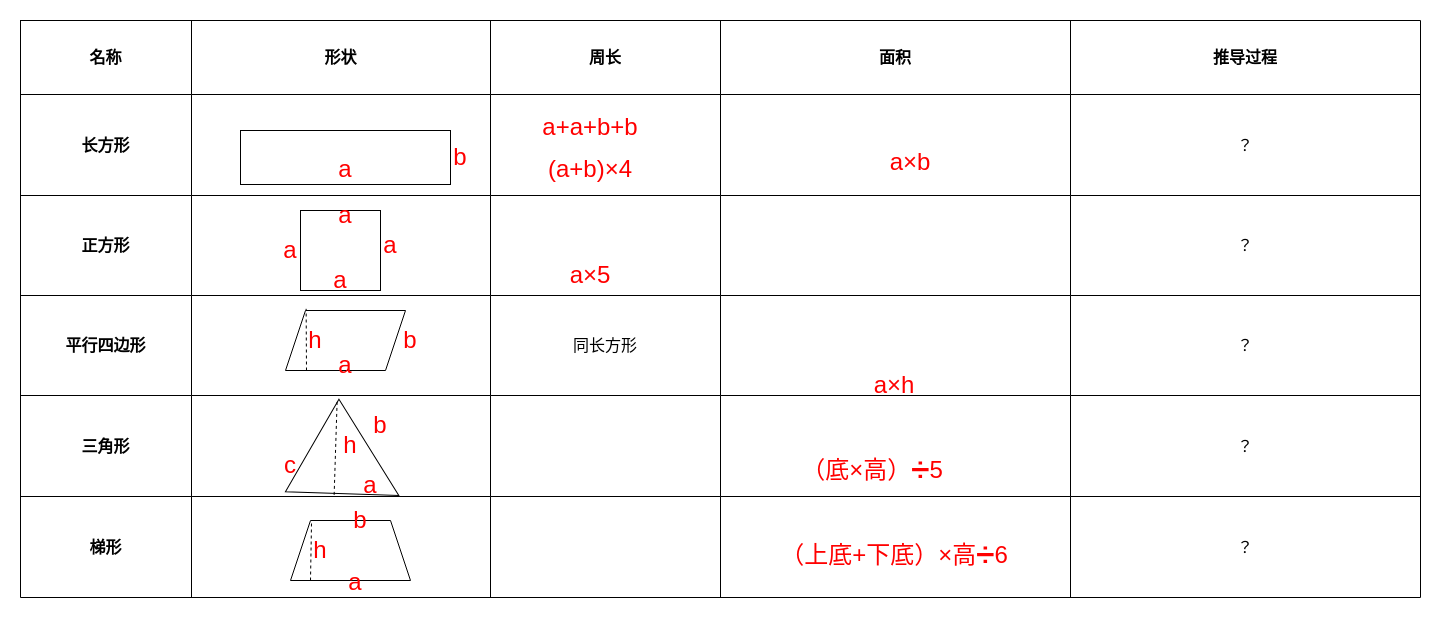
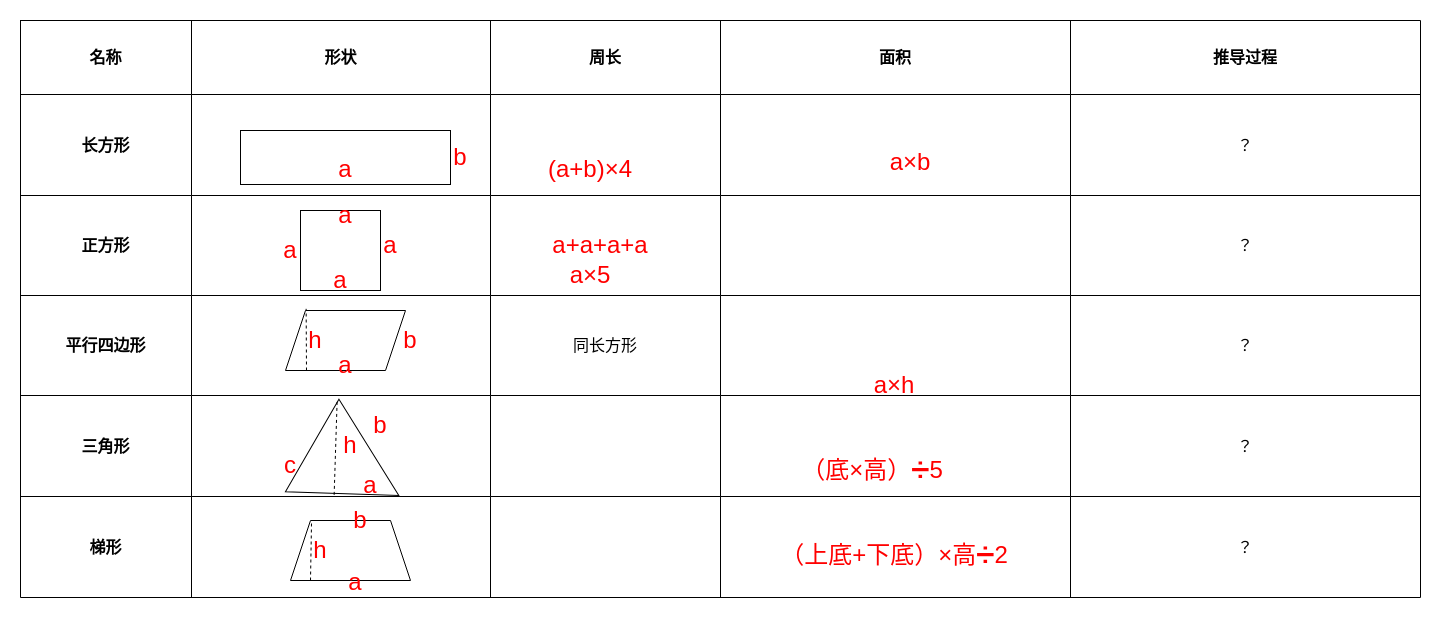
  <mxCell id="0" />
  <mxCell id="1" parent="0" />
  <mxCell id="2" value="" style="shape=table;startSize=0;container=1;collapsible=0;childLayout=tableLayout;fontSize=16;rounded=1;labelBackgroundColor=none;" vertex="1" parent="1"><mxGeometry x="20" y="20" width="1400" height="577" as="geometry" /></mxCell>
  <mxCell id="3" value="" style="shape=tableRow;horizontal=0;startSize=0;swimlaneHead=0;swimlaneBody=0;top=0;left=0;bottom=0;right=0;collapsible=0;dropTarget=0;fillColor=none;points=[[0,0.5],[1,0.5]];portConstraint=eastwest;fontSize=16;fontStyle=1;rounded=1;labelBackgroundColor=none;" vertex="1" parent="2"><mxGeometry width="1400" height="74" as="geometry" /></mxCell>
  <mxCell id="4" value="名称" style="shape=partialRectangle;html=1;whiteSpace=wrap;connectable=0;overflow=hidden;fillColor=none;top=0;left=0;bottom=0;right=0;pointerEvents=1;fontSize=16;fontStyle=1;rounded=1;labelBackgroundColor=none;" vertex="1" parent="3"><mxGeometry width="171" height="74" as="geometry"><mxRectangle width="171" height="74" as="alternateBounds" /></mxGeometry></mxCell>
  <mxCell id="5" value="形状" style="shape=partialRectangle;html=1;whiteSpace=wrap;connectable=0;overflow=hidden;fillColor=none;top=0;left=0;bottom=0;right=0;pointerEvents=1;fontSize=16;fontStyle=1;rounded=1;labelBackgroundColor=none;" vertex="1" parent="3"><mxGeometry x="171" width="299" height="74" as="geometry"><mxRectangle width="299" height="74" as="alternateBounds" /></mxGeometry></mxCell>
  <mxCell id="6" value="周长" style="shape=partialRectangle;html=1;whiteSpace=wrap;connectable=0;overflow=hidden;fillColor=none;top=0;left=0;bottom=0;right=0;pointerEvents=1;fontSize=16;fontStyle=1;rounded=1;labelBackgroundColor=none;" vertex="1" parent="3"><mxGeometry x="470" width="230" height="74" as="geometry"><mxRectangle width="230" height="74" as="alternateBounds" /></mxGeometry></mxCell>
  <mxCell id="7" value="面积" style="shape=partialRectangle;html=1;whiteSpace=wrap;connectable=0;overflow=hidden;fillColor=none;top=0;left=0;bottom=0;right=0;pointerEvents=1;fontSize=16;fontStyle=1;rounded=1;labelBackgroundColor=none;" vertex="1" parent="3"><mxGeometry x="700" width="350" height="74" as="geometry"><mxRectangle width="350" height="74" as="alternateBounds" /></mxGeometry></mxCell>
  <mxCell id="8" value="推导过程" style="shape=partialRectangle;html=1;whiteSpace=wrap;connectable=0;overflow=hidden;fillColor=none;top=0;left=0;bottom=0;right=0;pointerEvents=1;fontSize=16;fontStyle=1;rounded=1;labelBackgroundColor=none;" vertex="1" parent="3"><mxGeometry x="1050" width="350" height="74" as="geometry"><mxRectangle width="350" height="74" as="alternateBounds" /></mxGeometry></mxCell>
  <mxCell id="9" value="" style="shape=tableRow;horizontal=0;startSize=0;swimlaneHead=0;swimlaneBody=0;top=0;left=0;bottom=0;right=0;collapsible=0;dropTarget=0;fillColor=none;points=[[0,0.5],[1,0.5]];portConstraint=eastwest;fontSize=16;rounded=1;labelBackgroundColor=none;" vertex="1" parent="2"><mxGeometry y="74" width="1400" height="101" as="geometry" /></mxCell>
  <mxCell id="10" value="长方形" style="shape=partialRectangle;html=1;whiteSpace=wrap;connectable=0;overflow=hidden;fillColor=none;top=0;left=0;bottom=0;right=0;pointerEvents=1;fontSize=16;rounded=1;labelBackgroundColor=none;fontStyle=1" vertex="1" parent="9"><mxGeometry width="171" height="101" as="geometry"><mxRectangle width="171" height="101" as="alternateBounds" /></mxGeometry></mxCell>
  <mxCell id="11" value="" style="shape=partialRectangle;html=1;whiteSpace=wrap;connectable=0;overflow=hidden;fillColor=none;top=0;left=0;bottom=0;right=0;pointerEvents=1;fontSize=16;rounded=1;labelBackgroundColor=none;" vertex="1" parent="9"><mxGeometry x="171" width="299" height="101" as="geometry"><mxRectangle width="299" height="101" as="alternateBounds" /></mxGeometry></mxCell>
  <mxCell id="12" value="" style="shape=partialRectangle;html=1;whiteSpace=wrap;connectable=0;overflow=hidden;fillColor=none;top=0;left=0;bottom=0;right=0;pointerEvents=1;fontSize=16;rounded=1;labelBackgroundColor=none;" vertex="1" parent="9"><mxGeometry x="470" width="230" height="101" as="geometry"><mxRectangle width="230" height="101" as="alternateBounds" /></mxGeometry></mxCell>
  <mxCell id="13" value="" style="shape=partialRectangle;html=1;whiteSpace=wrap;connectable=0;overflow=hidden;fillColor=none;top=0;left=0;bottom=0;right=0;pointerEvents=1;fontSize=16;rounded=1;labelBackgroundColor=none;" vertex="1" parent="9"><mxGeometry x="700" width="350" height="101" as="geometry"><mxRectangle width="350" height="101" as="alternateBounds" /></mxGeometry></mxCell>
  <mxCell id="14" value="？" style="shape=partialRectangle;html=1;whiteSpace=wrap;connectable=0;overflow=hidden;fillColor=none;top=0;left=0;bottom=0;right=0;pointerEvents=1;fontSize=16;rounded=1;labelBackgroundColor=none;" vertex="1" parent="9"><mxGeometry x="1050" width="350" height="101" as="geometry"><mxRectangle width="350" height="101" as="alternateBounds" /></mxGeometry></mxCell>
  <mxCell id="15" value="" style="shape=tableRow;horizontal=0;startSize=0;swimlaneHead=0;swimlaneBody=0;top=0;left=0;bottom=0;right=0;collapsible=0;dropTarget=0;fillColor=none;points=[[0,0.5],[1,0.5]];portConstraint=eastwest;fontSize=16;rounded=1;labelBackgroundColor=none;" vertex="1" parent="2"><mxGeometry y="175" width="1400" height="100" as="geometry" /></mxCell>
  <mxCell id="16" value="正方形" style="shape=partialRectangle;html=1;whiteSpace=wrap;connectable=0;overflow=hidden;fillColor=none;top=0;left=0;bottom=0;right=0;pointerEvents=1;fontSize=16;rounded=1;labelBackgroundColor=none;fontStyle=1" vertex="1" parent="15"><mxGeometry width="171" height="100" as="geometry"><mxRectangle width="171" height="100" as="alternateBounds" /></mxGeometry></mxCell>
  <mxCell id="17" value="" style="shape=partialRectangle;html=1;whiteSpace=wrap;connectable=0;overflow=hidden;fillColor=none;top=0;left=0;bottom=0;right=0;pointerEvents=1;fontSize=16;rounded=1;labelBackgroundColor=none;" vertex="1" parent="15"><mxGeometry x="171" width="299" height="100" as="geometry"><mxRectangle width="299" height="100" as="alternateBounds" /></mxGeometry></mxCell>
  <mxCell id="18" value="" style="shape=partialRectangle;html=1;whiteSpace=wrap;connectable=0;overflow=hidden;fillColor=none;top=0;left=0;bottom=0;right=0;pointerEvents=1;fontSize=16;rounded=1;labelBackgroundColor=none;" vertex="1" parent="15"><mxGeometry x="470" width="230" height="100" as="geometry"><mxRectangle width="230" height="100" as="alternateBounds" /></mxGeometry></mxCell>
  <mxCell id="19" value="" style="shape=partialRectangle;html=1;whiteSpace=wrap;connectable=0;overflow=hidden;fillColor=none;top=0;left=0;bottom=0;right=0;pointerEvents=1;fontSize=16;rounded=1;labelBackgroundColor=none;" vertex="1" parent="15"><mxGeometry x="700" width="350" height="100" as="geometry"><mxRectangle width="350" height="100" as="alternateBounds" /></mxGeometry></mxCell>
  <mxCell id="20" value="？" style="shape=partialRectangle;html=1;whiteSpace=wrap;connectable=0;overflow=hidden;fillColor=none;top=0;left=0;bottom=0;right=0;pointerEvents=1;fontSize=16;rounded=1;labelBackgroundColor=none;" vertex="1" parent="15"><mxGeometry x="1050" width="350" height="100" as="geometry"><mxRectangle width="350" height="100" as="alternateBounds" /></mxGeometry></mxCell>
  <mxCell id="21" style="shape=tableRow;horizontal=0;startSize=0;swimlaneHead=0;swimlaneBody=0;top=0;left=0;bottom=0;right=0;collapsible=0;dropTarget=0;fillColor=none;points=[[0,0.5],[1,0.5]];portConstraint=eastwest;fontSize=16;rounded=1;labelBackgroundColor=none;" vertex="1" parent="2"><mxGeometry y="275" width="1400" height="100" as="geometry" /></mxCell>
  <mxCell id="22" value="平行四边形" style="shape=partialRectangle;html=1;whiteSpace=wrap;connectable=0;overflow=hidden;fillColor=none;top=0;left=0;bottom=0;right=0;pointerEvents=1;fontSize=16;rounded=1;labelBackgroundColor=none;fontStyle=1" vertex="1" parent="21"><mxGeometry width="171" height="100" as="geometry"><mxRectangle width="171" height="100" as="alternateBounds" /></mxGeometry></mxCell>
  <mxCell id="23" style="shape=partialRectangle;html=1;whiteSpace=wrap;connectable=0;overflow=hidden;fillColor=none;top=0;left=0;bottom=0;right=0;pointerEvents=1;fontSize=16;rounded=1;labelBackgroundColor=none;" vertex="1" parent="21"><mxGeometry x="171" width="299" height="100" as="geometry"><mxRectangle width="299" height="100" as="alternateBounds" /></mxGeometry></mxCell>
  <mxCell id="24" value="同长方形" style="shape=partialRectangle;html=1;whiteSpace=wrap;connectable=0;overflow=hidden;fillColor=none;top=0;left=0;bottom=0;right=0;pointerEvents=1;fontSize=16;rounded=1;labelBackgroundColor=none;" vertex="1" parent="21"><mxGeometry x="470" width="230" height="100" as="geometry"><mxRectangle width="230" height="100" as="alternateBounds" /></mxGeometry></mxCell>
  <mxCell id="25" style="shape=partialRectangle;html=1;whiteSpace=wrap;connectable=0;overflow=hidden;fillColor=none;top=0;left=0;bottom=0;right=0;pointerEvents=1;fontSize=16;rounded=1;labelBackgroundColor=none;" vertex="1" parent="21"><mxGeometry x="700" width="350" height="100" as="geometry"><mxRectangle width="350" height="100" as="alternateBounds" /></mxGeometry></mxCell>
  <mxCell id="26" value="？" style="shape=partialRectangle;html=1;whiteSpace=wrap;connectable=0;overflow=hidden;fillColor=none;top=0;left=0;bottom=0;right=0;pointerEvents=1;fontSize=16;rounded=1;labelBackgroundColor=none;" vertex="1" parent="21"><mxGeometry x="1050" width="350" height="100" as="geometry"><mxRectangle width="350" height="100" as="alternateBounds" /></mxGeometry></mxCell>
  <mxCell id="27" style="shape=tableRow;horizontal=0;startSize=0;swimlaneHead=0;swimlaneBody=0;top=0;left=0;bottom=0;right=0;collapsible=0;dropTarget=0;fillColor=none;points=[[0,0.5],[1,0.5]];portConstraint=eastwest;fontSize=16;rounded=1;labelBackgroundColor=none;" vertex="1" parent="2"><mxGeometry y="375" width="1400" height="101" as="geometry" /></mxCell>
  <mxCell id="28" value="三角形" style="shape=partialRectangle;html=1;whiteSpace=wrap;connectable=0;overflow=hidden;fillColor=none;top=0;left=0;bottom=0;right=0;pointerEvents=1;fontSize=16;rounded=1;labelBackgroundColor=none;fontStyle=1" vertex="1" parent="27"><mxGeometry width="171" height="101" as="geometry"><mxRectangle width="171" height="101" as="alternateBounds" /></mxGeometry></mxCell>
  <mxCell id="29" style="shape=partialRectangle;html=1;whiteSpace=wrap;connectable=0;overflow=hidden;fillColor=none;top=0;left=0;bottom=0;right=0;pointerEvents=1;fontSize=16;rounded=1;labelBackgroundColor=none;" vertex="1" parent="27"><mxGeometry x="171" width="299" height="101" as="geometry"><mxRectangle width="299" height="101" as="alternateBounds" /></mxGeometry></mxCell>
  <mxCell id="30" style="shape=partialRectangle;html=1;whiteSpace=wrap;connectable=0;overflow=hidden;fillColor=none;top=0;left=0;bottom=0;right=0;pointerEvents=1;fontSize=16;rounded=1;labelBackgroundColor=none;" vertex="1" parent="27"><mxGeometry x="470" width="230" height="101" as="geometry"><mxRectangle width="230" height="101" as="alternateBounds" /></mxGeometry></mxCell>
  <mxCell id="31" style="shape=partialRectangle;html=1;whiteSpace=wrap;connectable=0;overflow=hidden;fillColor=none;top=0;left=0;bottom=0;right=0;pointerEvents=1;fontSize=16;rounded=1;labelBackgroundColor=none;" vertex="1" parent="27"><mxGeometry x="700" width="350" height="101" as="geometry"><mxRectangle width="350" height="101" as="alternateBounds" /></mxGeometry></mxCell>
  <mxCell id="32" value="？" style="shape=partialRectangle;html=1;whiteSpace=wrap;connectable=0;overflow=hidden;fillColor=none;top=0;left=0;bottom=0;right=0;pointerEvents=1;fontSize=16;rounded=1;labelBackgroundColor=none;" vertex="1" parent="27"><mxGeometry x="1050" width="350" height="101" as="geometry"><mxRectangle width="350" height="101" as="alternateBounds" /></mxGeometry></mxCell>
  <mxCell id="33" style="shape=tableRow;horizontal=0;startSize=0;swimlaneHead=0;swimlaneBody=0;top=0;left=0;bottom=0;right=0;collapsible=0;dropTarget=0;fillColor=none;points=[[0,0.5],[1,0.5]];portConstraint=eastwest;fontSize=16;rounded=1;labelBackgroundColor=none;" vertex="1" parent="2"><mxGeometry y="476" width="1400" height="101" as="geometry" /></mxCell>
  <mxCell id="34" value="梯形" style="shape=partialRectangle;html=1;whiteSpace=wrap;connectable=0;overflow=hidden;fillColor=none;top=0;left=0;bottom=0;right=0;pointerEvents=1;fontSize=16;rounded=1;labelBackgroundColor=none;fontStyle=1" vertex="1" parent="33"><mxGeometry width="171" height="101" as="geometry"><mxRectangle width="171" height="101" as="alternateBounds" /></mxGeometry></mxCell>
  <mxCell id="35" style="shape=partialRectangle;html=1;whiteSpace=wrap;connectable=0;overflow=hidden;fillColor=none;top=0;left=0;bottom=0;right=0;pointerEvents=1;fontSize=16;rounded=1;labelBackgroundColor=none;" vertex="1" parent="33"><mxGeometry x="171" width="299" height="101" as="geometry"><mxRectangle width="299" height="101" as="alternateBounds" /></mxGeometry></mxCell>
  <mxCell id="36" style="shape=partialRectangle;html=1;whiteSpace=wrap;connectable=0;overflow=hidden;fillColor=none;top=0;left=0;bottom=0;right=0;pointerEvents=1;fontSize=16;rounded=1;labelBackgroundColor=none;" vertex="1" parent="33"><mxGeometry x="470" width="230" height="101" as="geometry"><mxRectangle width="230" height="101" as="alternateBounds" /></mxGeometry></mxCell>
  <mxCell id="37" style="shape=partialRectangle;html=1;whiteSpace=wrap;connectable=0;overflow=hidden;fillColor=none;top=0;left=0;bottom=0;right=0;pointerEvents=1;fontSize=16;rounded=1;labelBackgroundColor=none;" vertex="1" parent="33"><mxGeometry x="700" width="350" height="101" as="geometry"><mxRectangle width="350" height="101" as="alternateBounds" /></mxGeometry></mxCell>
  <mxCell id="38" value="？" style="shape=partialRectangle;html=1;whiteSpace=wrap;connectable=0;overflow=hidden;fillColor=none;top=0;left=0;bottom=0;right=0;pointerEvents=1;fontSize=16;rounded=1;labelBackgroundColor=none;" vertex="1" parent="33"><mxGeometry x="1050" width="350" height="101" as="geometry"><mxRectangle width="350" height="101" as="alternateBounds" /></mxGeometry></mxCell>
  <mxCell id="39" value="" style="rounded=0;whiteSpace=wrap;html=1;" vertex="1" parent="1"><mxGeometry x="240" y="130" width="210" height="54" as="geometry" /></mxCell>
  <mxCell id="40" value="" style="whiteSpace=wrap;html=1;aspect=fixed;" vertex="1" parent="1"><mxGeometry x="300" y="210" width="80" height="80" as="geometry" /></mxCell>
  <mxCell id="41" value="" style="shape=parallelogram;perimeter=parallelogramPerimeter;whiteSpace=wrap;html=1;fixedSize=1;" vertex="1" parent="1"><mxGeometry x="285" y="310" width="120" height="60" as="geometry" /></mxCell>
  <mxCell id="42" value="" style="triangle;whiteSpace=wrap;html=1;rotation=30;" vertex="1" parent="1"><mxGeometry x="305" y="416.5" width="100" height="107" as="geometry" /></mxCell>
  <mxCell id="43" value="" style="shape=trapezoid;perimeter=trapezoidPerimeter;whiteSpace=wrap;html=1;fixedSize=1;" vertex="1" parent="1"><mxGeometry x="290" y="520" width="120" height="60" as="geometry" /></mxCell>
  <mxCell id="44" value="&lt;font style=&quot;font-size: 24px;&quot;&gt;a&lt;/font&gt;" style="text;html=1;align=center;verticalAlign=middle;whiteSpace=wrap;rounded=0;fontColor=#FF0000;" vertex="1" parent="1"><mxGeometry x="315" y="154" width="60" height="30" as="geometry" /></mxCell>
  <mxCell id="45" value="b" style="text;html=1;align=center;verticalAlign=middle;whiteSpace=wrap;rounded=0;fontSize=24;fontColor=#FF0000;" vertex="1" parent="1"><mxGeometry x="430" y="142" width="60" height="30" as="geometry" /></mxCell>
  <mxCell id="46" value="&lt;font style=&quot;font-size: 24px;&quot;&gt;a&lt;/font&gt;" style="text;html=1;align=center;verticalAlign=middle;whiteSpace=wrap;rounded=0;fontColor=#FF0000;" vertex="1" parent="1"><mxGeometry x="260" y="235" width="60" height="30" as="geometry" /></mxCell>
  <mxCell id="47" value="&lt;font style=&quot;font-size: 24px;&quot;&gt;a&lt;/font&gt;" style="text;html=1;align=center;verticalAlign=middle;whiteSpace=wrap;rounded=0;fontColor=#FF0000;" vertex="1" parent="1"><mxGeometry x="315" y="200" width="60" height="30" as="geometry" /></mxCell>
  <mxCell id="48" value="&lt;font style=&quot;font-size: 24px;&quot;&gt;a&lt;/font&gt;" style="text;html=1;align=center;verticalAlign=middle;whiteSpace=wrap;rounded=0;fontColor=#FF0000;" vertex="1" parent="1"><mxGeometry x="360" y="230" width="60" height="30" as="geometry" /></mxCell>
  <mxCell id="49" value="&lt;font style=&quot;font-size: 24px;&quot;&gt;a&lt;/font&gt;" style="text;html=1;align=center;verticalAlign=middle;whiteSpace=wrap;rounded=0;fontColor=#FF0000;" vertex="1" parent="1"><mxGeometry x="310" y="265" width="60" height="30" as="geometry" /></mxCell>
  <mxCell id="50" value="&lt;font style=&quot;font-size: 24px;&quot;&gt;a&lt;/font&gt;" style="text;html=1;align=center;verticalAlign=middle;whiteSpace=wrap;rounded=0;fontColor=#FF0000;" vertex="1" parent="1"><mxGeometry x="315" y="350" width="60" height="30" as="geometry" /></mxCell>
  <mxCell id="51" value="&lt;font style=&quot;font-size: 24px;&quot;&gt;b&lt;/font&gt;" style="text;html=1;align=center;verticalAlign=middle;whiteSpace=wrap;rounded=0;fontColor=#FF0000;" vertex="1" parent="1"><mxGeometry x="390" y="325" width="40" height="30" as="geometry" /></mxCell>
  <mxCell id="52" value="&lt;font style=&quot;font-size: 24px;&quot;&gt;a&lt;/font&gt;" style="text;html=1;align=center;verticalAlign=middle;whiteSpace=wrap;rounded=0;fontColor=#FF0000;" vertex="1" parent="1"><mxGeometry x="340" y="470" width="60" height="30" as="geometry" /></mxCell>
- <mxCell id="53" value="&lt;font style=&quot;font-size: 24px;&quot;&gt;a+a+b+b&lt;/font&gt;" style="text;html=1;align=center;verticalAlign=middle;whiteSpace=wrap;rounded=0;fontColor=#FF0000;" vertex="1" parent="1"><mxGeometry x="520" y="112" width="140" height="30" as="geometry" /></mxCell>
  <mxCell id="54" value="&lt;font style=&quot;font-size: 24px;&quot;&gt;(a+b)×4&lt;/font&gt;" style="text;html=1;align=center;verticalAlign=middle;whiteSpace=wrap;rounded=0;fontColor=#FF0000;" vertex="1" parent="1"><mxGeometry x="520" y="154" width="140" height="30" as="geometry" /></mxCell>
  <mxCell id="55" value="&lt;font style=&quot;font-size: 24px;&quot;&gt;a×b&lt;/font&gt;" style="text;html=1;align=center;verticalAlign=middle;whiteSpace=wrap;rounded=0;fontColor=#FF0000;" vertex="1" parent="1"><mxGeometry x="840" y="147" width="140" height="30" as="geometry" /></mxCell>
+ <mxCell id="56" value="&lt;font style=&quot;font-size: 24px;&quot;&gt;a+a+a+a&lt;/font&gt;" style="text;html=1;align=center;verticalAlign=middle;whiteSpace=wrap;rounded=0;fontColor=#FF0000;" vertex="1" parent="1"><mxGeometry x="530" y="230" width="140" height="30" as="geometry" /></mxCell>
  <mxCell id="57" value="&lt;font style=&quot;font-size: 24px;&quot;&gt;a×5&lt;/font&gt;" style="text;html=1;align=center;verticalAlign=middle;whiteSpace=wrap;rounded=0;fontColor=#FF0000;" vertex="1" parent="1"><mxGeometry x="520" y="260" width="140" height="30" as="geometry" /></mxCell>
  <mxCell id="58" value="&lt;font style=&quot;font-size: 24px;&quot;&gt;b&lt;/font&gt;" style="text;html=1;align=center;verticalAlign=middle;whiteSpace=wrap;rounded=0;fontColor=#FF0000;" vertex="1" parent="1"><mxGeometry x="350" y="410" width="60" height="30" as="geometry" /></mxCell>
  <mxCell id="59" value="&lt;font style=&quot;font-size: 24px;&quot;&gt;c&lt;/font&gt;" style="text;html=1;align=center;verticalAlign=middle;whiteSpace=wrap;rounded=0;fontColor=#FF0000;" vertex="1" parent="1"><mxGeometry x="260" y="450" width="60" height="30" as="geometry" /></mxCell>
  <mxCell id="60" value="" style="endArrow=none;dashed=1;html=1;rounded=0;entryX=0.172;entryY=-0.028;entryDx=0;entryDy=0;entryPerimeter=0;" edge="1" parent="1" target="41"><mxGeometry width="50" height="50" relative="1" as="geometry"><mxPoint x="306" y="370" as="sourcePoint" /><mxPoint x="540" as="targetPoint" y="290" /></mxGeometry></mxCell>
  <mxCell id="61" value="&lt;font style=&quot;font-size: 24px;&quot;&gt;h&lt;/font&gt;" style="text;html=1;align=center;verticalAlign=middle;whiteSpace=wrap;rounded=0;fontColor=#FF0000;" vertex="1" parent="1"><mxGeometry x="285" y="325" width="60" height="30" as="geometry" /></mxCell>
  <mxCell id="62" value="" style="endArrow=none;dashed=1;html=1;rounded=0;entryX=-0.005;entryY=0.026;entryDx=0;entryDy=0;entryPerimeter=0;exitX=0.437;exitY=0.797;exitDx=0;exitDy=0;exitPerimeter=0;" edge="1" parent="1" source="42" target="42"><mxGeometry width="50" height="50" relative="1" as="geometry"><mxPoint x="316" y="420" as="sourcePoint" /><mxPoint x="316" y="358" as="targetPoint" /></mxGeometry></mxCell>
  <mxCell id="63" value="&lt;font style=&quot;font-size: 24px;&quot;&gt;h&lt;/font&gt;" style="text;html=1;align=center;verticalAlign=middle;whiteSpace=wrap;rounded=0;fontColor=#FF0000;" vertex="1" parent="1"><mxGeometry x="320" y="430" width="60" height="30" as="geometry" /></mxCell>
  <mxCell id="64" value="&lt;font style=&quot;font-size: 24px;&quot;&gt;a×h&lt;/font&gt;" style="text;html=1;align=center;verticalAlign=middle;whiteSpace=wrap;rounded=0;fontColor=#FF0000;" vertex="1" parent="1"><mxGeometry x="824" y="370" width="140" height="30" as="geometry" /></mxCell>
  <mxCell id="65" value="&lt;font style=&quot;font-size: 24px;&quot;&gt;（底×高）➗5&lt;/font&gt;" style="text;html=1;align=center;verticalAlign=middle;whiteSpace=wrap;rounded=0;fontColor=#FF0000;" vertex="1" parent="1"><mxGeometry x="780" y="440" width="184" height="60" as="geometry" /></mxCell>
  <mxCell id="66" value="&lt;font style=&quot;font-size: 24px;&quot;&gt;b&lt;/font&gt;" style="text;html=1;align=center;verticalAlign=middle;whiteSpace=wrap;rounded=0;fontColor=#FF0000;" vertex="1" parent="1"><mxGeometry x="330" y="505" width="60" height="30" as="geometry" /></mxCell>
  <mxCell id="67" value="&lt;font style=&quot;font-size: 24px;&quot;&gt;a&lt;/font&gt;" style="text;html=1;align=center;verticalAlign=middle;whiteSpace=wrap;rounded=0;fontColor=#FF0000;" vertex="1" parent="1"><mxGeometry x="325" y="567" width="60" height="30" as="geometry" /></mxCell>
  <mxCell id="68" value="" style="endArrow=none;dashed=1;html=1;rounded=0;entryX=0.175;entryY=0.05;entryDx=0;entryDy=0;entryPerimeter=0;" edge="1" parent="1" target="43"><mxGeometry width="50" height="50" relative="1" as="geometry"><mxPoint x="310" y="580" as="sourcePoint" /><mxPoint x="316" y="358" as="targetPoint" /></mxGeometry></mxCell>
  <mxCell id="69" value="&lt;font style=&quot;font-size: 24px;&quot;&gt;h&lt;/font&gt;" style="text;html=1;align=center;verticalAlign=middle;whiteSpace=wrap;rounded=0;fontColor=#FF0000;" vertex="1" parent="1"><mxGeometry x="290" y="535" width="60" height="30" as="geometry" /></mxCell>
- <mxCell id="70" value="&lt;font style=&quot;font-size: 24px;&quot;&gt;（上底+下底）×高➗6&lt;/font&gt;" style="text;html=1;align=center;verticalAlign=middle;whiteSpace=wrap;rounded=0;fontColor=#FF0000;" vertex="1" parent="1"><mxGeometry x="699" y="505" width="390" height="100" as="geometry" /></mxCell>
+ <mxCell id="70" value="&lt;font style=&quot;font-size: 24px;&quot;&gt;（上底+下底）×高➗2&lt;/font&gt;" style="text;html=1;align=center;verticalAlign=middle;whiteSpace=wrap;rounded=0;fontColor=#FF0000;" vertex="1" parent="1"><mxGeometry x="699" y="505" width="390" height="100" as="geometry" /></mxCell>
